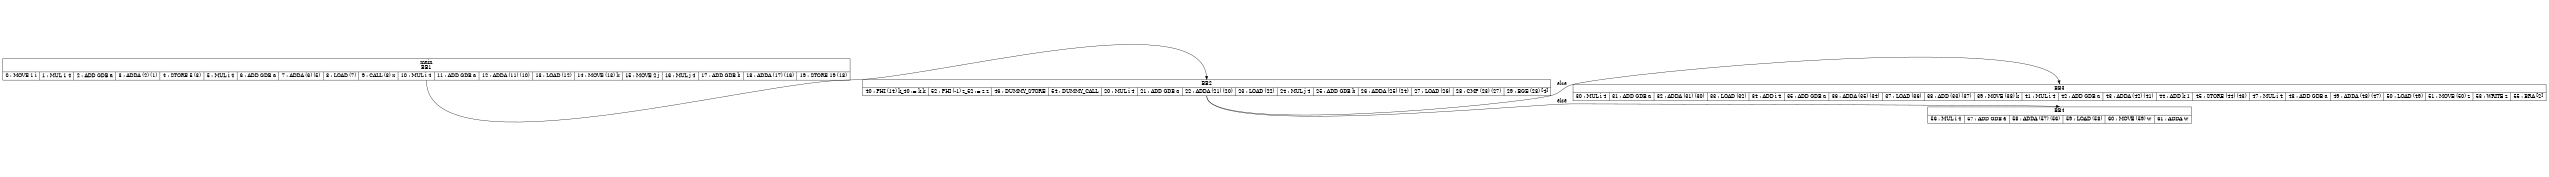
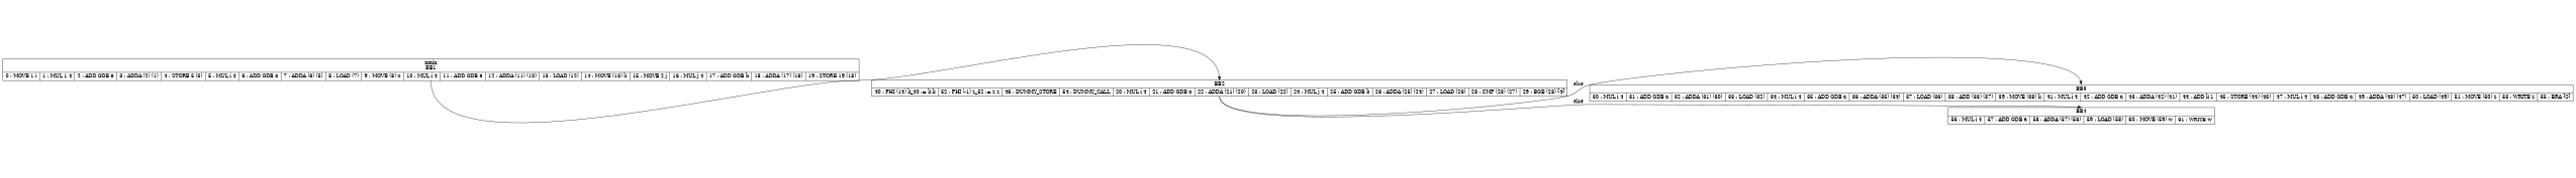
  digraph {
    rankdir=LR
    node [shape=record]
    edge [headport=n tailport=s]
-   n1 [label="<b>main\nBB1|{0 : MOVE 1 i |1 : MUL 1 4 |2 : ADD GDB a |3 : ADDA (2) (1) |4 : STORE 5 (3) |5 : MUL i 4 |6 : ADD GDB a |7 : ADDA (6) (5) |8 : LOAD (7) |9 : CALL (8) x |10 : MUL i 4 |11 : ADD GDB a |12 : ADDA (11) (10) |13 : LOAD (12) |14 : MOVE (13) k |15 : MOVE 2 j |16 : MUL j 4 |17 : ADD GDB b |18 : ADDA (17) (16) |19 : STORE 19 (18) }"]
+   n1 [label="<b>main\nBB1|{0 : MOVE 1 i |1 : MUL 1 4 |2 : ADD GDB a |3 : ADDA (2) (1) |4 : STORE 5 (3) |5 : MUL i 4 |6 : ADD GDB a |7 : ADDA (6) (5) |8 : LOAD (7) |9 : MOVE (8) x |10 : MUL i 4 |11 : ADD GDB a |12 : ADDA (11) (10) |13 : LOAD (12) |14 : MOVE (13) k |15 : MOVE 2 j |16 : MUL j 4 |17 : ADD GDB b |18 : ADDA (17) (16) |19 : STORE 19 (18) }"]
    n2 [label="<b>BB2|{40 : PHI (14) k_40 := k k |52 : PHI (-1) z_52 := z z |46 : DUMMY_STORE |54 : DUMMY_CALL |20 : MUL i 4 |21 : ADD GDB a |22 : ADDA (21) (20) |23 : LOAD (22) |24 : MUL j 4 |25 : ADD GDB b |26 : ADDA (25) (24) |27 : LOAD (26) |28 : CMP (23) (27) |29 : BGE (28) [4] }"]
-   n3 [label="<b>BB3|{30 : MUL i 4 |31 : ADD GDB a |32 : ADDA (31) (30) |33 : LOAD (32) |34 : ADD i 4 |35 : ADD GDB a |36 : ADDA (35) (34) |37 : LOAD (36) |38 : ADD (33) (37) |39 : MOVE (38) k |41 : MUL i 4 |42 : ADD GDB a |43 : ADDA (42) (41) |44 : ADD k 1 |45 : STORE (44) (43) |47 : MUL i 4 |48 : ADD GDB a |49 : ADDA (48) (47) |50 : LOAD (49) |51 : MOVE (50) z |53 : WRITE z |55 : BRA [2] }"]
-   n4 [label="<b>BB4|{56 : MUL i 4 |57 : ADD GDB a |58 : ADDA (57) (56) |59 : LOAD (58) |60 : MOVE (59) w |61 : ADDA w }"]
+   n3 [label="<b>BB3|{30 : MUL i 4 |31 : ADD GDB a |32 : ADDA (31) (30) |33 : LOAD (32) |34 : MUL i 4 |35 : ADD GDB a |36 : ADDA (35) (34) |37 : LOAD (36) |38 : ADD (33) (37) |39 : MOVE (38) k |41 : MUL i 4 |42 : ADD GDB a |43 : ADDA (42) (41) |44 : ADD k 1 |45 : STORE (44) (43) |47 : MUL i 4 |48 : ADD GDB a |49 : ADDA (48) (47) |50 : LOAD (49) |51 : MOVE (50) z |53 : WRITE z |55 : BRA [2] }"]
+   n4 [label="<b>BB4|{56 : MUL i 4 |57 : ADD GDB a |58 : ADDA (57) (56) |59 : LOAD (58) |60 : MOVE (59) w |61 : WRITE w }"]
    n1 -> n2
    n2 -> n3 [label=else]
    n2 -> n4 [label=else]
  }
